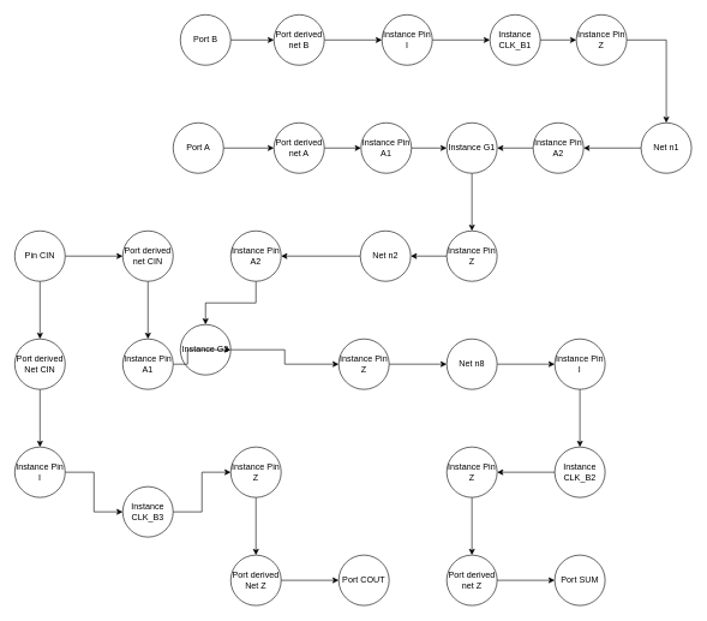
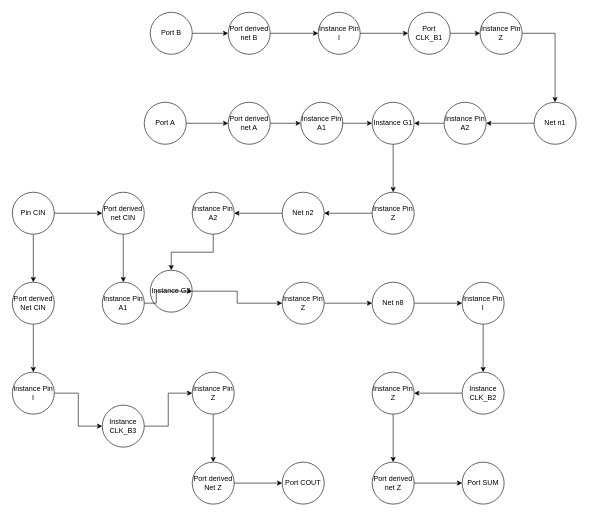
  <mxCell id="0" />
  <mxCell id="1" parent="0" />
  <mxCell id="2" value="" style="edgeStyle=orthogonalEdgeStyle;rounded=0;orthogonalLoop=1;jettySize=auto;html=1;" edge="1" parent="1" source="3" target="5"><mxGeometry relative="1" as="geometry" /></mxCell>
  <mxCell id="3" value="Port B" style="ellipse;whiteSpace=wrap;html=1;aspect=fixed;" vertex="1" parent="1"><mxGeometry x="250" y="20" width="70" height="70" as="geometry" /></mxCell>
  <mxCell id="4" value="" style="edgeStyle=orthogonalEdgeStyle;rounded=0;orthogonalLoop=1;jettySize=auto;html=1;" edge="1" parent="1" source="5" target="7"><mxGeometry relative="1" as="geometry" /></mxCell>
  <mxCell id="5" value="Port derived net B" style="ellipse;whiteSpace=wrap;html=1;aspect=fixed;" vertex="1" parent="1"><mxGeometry x="380" y="20" width="70" height="70" as="geometry" /></mxCell>
  <mxCell id="6" value="" style="edgeStyle=orthogonalEdgeStyle;rounded=0;orthogonalLoop=1;jettySize=auto;html=1;" edge="1" parent="1" source="7" target="9"><mxGeometry relative="1" as="geometry" /></mxCell>
  <mxCell id="7" value="Instance Pin I" style="ellipse;whiteSpace=wrap;html=1;aspect=fixed;" vertex="1" parent="1"><mxGeometry x="530" y="20" width="70" height="70" as="geometry" /></mxCell>
  <mxCell id="8" value="" style="edgeStyle=orthogonalEdgeStyle;rounded=0;orthogonalLoop=1;jettySize=auto;html=1;" edge="1" parent="1" source="9" target="11"><mxGeometry relative="1" as="geometry" /></mxCell>
- <mxCell id="9" value="Instance CLK_B1" style="ellipse;whiteSpace=wrap;html=1;aspect=fixed;" vertex="1" parent="1"><mxGeometry x="680" y="20" width="70" height="70" as="geometry" /></mxCell>
+ <mxCell id="9" value="Port CLK_B1" style="ellipse;whiteSpace=wrap;html=1;aspect=fixed;" vertex="1" parent="1"><mxGeometry x="680" y="20" width="70" height="70" as="geometry" /></mxCell>
  <mxCell id="10" value="" style="edgeStyle=orthogonalEdgeStyle;rounded=0;orthogonalLoop=1;jettySize=auto;html=1;" edge="1" parent="1" source="11" target="13"><mxGeometry relative="1" as="geometry" /></mxCell>
  <mxCell id="11" value="Instance Pin Z" style="ellipse;whiteSpace=wrap;html=1;aspect=fixed;" vertex="1" parent="1"><mxGeometry x="800" y="20" width="70" height="70" as="geometry" /></mxCell>
  <mxCell id="12" value="" style="edgeStyle=orthogonalEdgeStyle;rounded=0;orthogonalLoop=1;jettySize=auto;html=1;" edge="1" parent="1" source="13" target="15"><mxGeometry relative="1" as="geometry" /></mxCell>
  <mxCell id="13" value="Net n1" style="ellipse;whiteSpace=wrap;html=1;aspect=fixed;" vertex="1" parent="1"><mxGeometry x="890" y="170" width="70" height="70" as="geometry" /></mxCell>
  <mxCell id="14" value="" style="edgeStyle=orthogonalEdgeStyle;rounded=0;orthogonalLoop=1;jettySize=auto;html=1;" edge="1" parent="1" source="15" target="17"><mxGeometry relative="1" as="geometry" /></mxCell>
  <mxCell id="15" value="Instance Pin A2" style="ellipse;whiteSpace=wrap;html=1;aspect=fixed;" vertex="1" parent="1"><mxGeometry x="740" y="170" width="70" height="70" as="geometry" /></mxCell>
  <mxCell id="16" value="" style="edgeStyle=orthogonalEdgeStyle;rounded=0;orthogonalLoop=1;jettySize=auto;html=1;" edge="1" parent="1" source="17" target="25"><mxGeometry relative="1" as="geometry" /></mxCell>
  <mxCell id="17" value="Instance G1" style="ellipse;whiteSpace=wrap;html=1;aspect=fixed;" vertex="1" parent="1"><mxGeometry x="620" y="170" width="70" height="70" as="geometry" /></mxCell>
  <mxCell id="18" value="" style="edgeStyle=orthogonalEdgeStyle;rounded=0;orthogonalLoop=1;jettySize=auto;html=1;" edge="1" parent="1" source="19" target="17"><mxGeometry relative="1" as="geometry" /></mxCell>
  <mxCell id="19" value="Instance Pin A1" style="ellipse;whiteSpace=wrap;html=1;aspect=fixed;" vertex="1" parent="1"><mxGeometry x="501" y="170" width="70" height="70" as="geometry" /></mxCell>
  <mxCell id="20" value="" style="edgeStyle=orthogonalEdgeStyle;rounded=0;orthogonalLoop=1;jettySize=auto;html=1;" edge="1" parent="1" source="21" target="19"><mxGeometry relative="1" as="geometry" /></mxCell>
  <mxCell id="21" value="Port derived net A" style="ellipse;whiteSpace=wrap;html=1;aspect=fixed;" vertex="1" parent="1"><mxGeometry x="380" y="170" width="70" height="70" as="geometry" /></mxCell>
  <mxCell id="22" value="" style="edgeStyle=orthogonalEdgeStyle;rounded=0;orthogonalLoop=1;jettySize=auto;html=1;" edge="1" parent="1" source="23" target="21"><mxGeometry relative="1" as="geometry" /></mxCell>
  <mxCell id="23" value="Port A" style="ellipse;whiteSpace=wrap;html=1;aspect=fixed;" vertex="1" parent="1"><mxGeometry x="240" y="170" width="70" height="70" as="geometry" /></mxCell>
  <mxCell id="24" value="" style="edgeStyle=orthogonalEdgeStyle;rounded=0;orthogonalLoop=1;jettySize=auto;html=1;" edge="1" parent="1" source="25" target="27"><mxGeometry relative="1" as="geometry" /></mxCell>
  <mxCell id="25" value="Instance Pin Z" style="ellipse;whiteSpace=wrap;html=1;aspect=fixed;" vertex="1" parent="1"><mxGeometry x="620" y="320" width="70" height="70" as="geometry" /></mxCell>
  <mxCell id="26" value="" style="edgeStyle=orthogonalEdgeStyle;rounded=0;orthogonalLoop=1;jettySize=auto;html=1;" edge="1" parent="1" source="27" target="29"><mxGeometry relative="1" as="geometry" /></mxCell>
- <mxCell id="27" value="Net n2" style="ellipse;whiteSpace=wrap;html=1;aspect=fixed;" vertex="1" parent="1"><mxGeometry x="500" y="320" width="70" height="70" as="geometry" /></mxCell>
+ <mxCell id="27" value="Net n2" style="ellipse;whiteSpace=wrap;html=1;aspect=fixed;" vertex="1" parent="1"><mxGeometry x="470" y="320" width="70" height="70" as="geometry" /></mxCell>
  <mxCell id="28" value="" style="edgeStyle=orthogonalEdgeStyle;rounded=0;orthogonalLoop=1;jettySize=auto;html=1;" edge="1" parent="1" source="29" target="31"><mxGeometry relative="1" as="geometry" /></mxCell>
  <mxCell id="29" value="Instance Pin A2" style="ellipse;whiteSpace=wrap;html=1;aspect=fixed;" vertex="1" parent="1"><mxGeometry x="320" y="320" width="70" height="70" as="geometry" /></mxCell>
  <mxCell id="30" value="" style="edgeStyle=orthogonalEdgeStyle;rounded=0;orthogonalLoop=1;jettySize=auto;html=1;" edge="1" parent="1" source="31" target="33"><mxGeometry relative="1" as="geometry" /></mxCell>
  <mxCell id="31" value="Instance G2" style="ellipse;whiteSpace=wrap;html=1;aspect=fixed;" vertex="1" parent="1"><mxGeometry x="250" y="450" width="70" height="70" as="geometry" /></mxCell>
  <mxCell id="32" value="" style="edgeStyle=orthogonalEdgeStyle;rounded=0;orthogonalLoop=1;jettySize=auto;html=1;" edge="1" parent="1" source="33" target="42"><mxGeometry relative="1" as="geometry" /></mxCell>
  <mxCell id="33" value="Instance Pin Z" style="ellipse;whiteSpace=wrap;html=1;aspect=fixed;" vertex="1" parent="1"><mxGeometry x="470" y="470" width="70" height="70" as="geometry" /></mxCell>
  <mxCell id="34" value="" style="edgeStyle=orthogonalEdgeStyle;rounded=0;orthogonalLoop=1;jettySize=auto;html=1;" edge="1" parent="1" source="35" target="31"><mxGeometry relative="1" as="geometry" /></mxCell>
  <mxCell id="35" value="Instance Pin A1" style="ellipse;whiteSpace=wrap;html=1;aspect=fixed;" vertex="1" parent="1"><mxGeometry x="170" y="470" width="70" height="70" as="geometry" /></mxCell>
  <mxCell id="36" value="" style="edgeStyle=orthogonalEdgeStyle;rounded=0;orthogonalLoop=1;jettySize=auto;html=1;" edge="1" parent="1" source="37" target="35"><mxGeometry relative="1" as="geometry" /></mxCell>
  <mxCell id="37" value="Port derived net CIN" style="ellipse;whiteSpace=wrap;html=1;aspect=fixed;" vertex="1" parent="1"><mxGeometry x="170" y="320" width="70" height="70" as="geometry" /></mxCell>
  <mxCell id="38" value="" style="edgeStyle=orthogonalEdgeStyle;rounded=0;orthogonalLoop=1;jettySize=auto;html=1;" edge="1" parent="1" source="40" target="37"><mxGeometry relative="1" as="geometry" /></mxCell>
  <mxCell id="39" value="" style="edgeStyle=orthogonalEdgeStyle;rounded=0;orthogonalLoop=1;jettySize=auto;html=1;" edge="1" parent="1" source="40" target="53"><mxGeometry relative="1" as="geometry" /></mxCell>
  <mxCell id="40" value="Pin CIN" style="ellipse;whiteSpace=wrap;html=1;aspect=fixed;" vertex="1" parent="1"><mxGeometry x="20" y="320" width="70" height="70" as="geometry" /></mxCell>
  <mxCell id="41" value="" style="edgeStyle=orthogonalEdgeStyle;rounded=0;orthogonalLoop=1;jettySize=auto;html=1;" edge="1" parent="1" source="42" target="44"><mxGeometry relative="1" as="geometry" /></mxCell>
  <mxCell id="42" value="Net n8" style="ellipse;whiteSpace=wrap;html=1;aspect=fixed;" vertex="1" parent="1"><mxGeometry x="620" y="470" width="70" height="70" as="geometry" /></mxCell>
  <mxCell id="43" value="" style="edgeStyle=orthogonalEdgeStyle;rounded=0;orthogonalLoop=1;jettySize=auto;html=1;" edge="1" parent="1" source="44" target="46"><mxGeometry relative="1" as="geometry" /></mxCell>
  <mxCell id="44" value="Instance Pin I" style="ellipse;whiteSpace=wrap;html=1;aspect=fixed;" vertex="1" parent="1"><mxGeometry x="770" y="470" width="70" height="70" as="geometry" /></mxCell>
  <mxCell id="45" value="" style="edgeStyle=orthogonalEdgeStyle;rounded=0;orthogonalLoop=1;jettySize=auto;html=1;" edge="1" parent="1" source="46" target="48"><mxGeometry relative="1" as="geometry" /></mxCell>
  <mxCell id="46" value="Instance CLK_B2" style="ellipse;whiteSpace=wrap;html=1;aspect=fixed;" vertex="1" parent="1"><mxGeometry x="770" y="620" width="70" height="70" as="geometry" /></mxCell>
  <mxCell id="47" value="" style="edgeStyle=orthogonalEdgeStyle;rounded=0;orthogonalLoop=1;jettySize=auto;html=1;" edge="1" parent="1" source="48" target="50"><mxGeometry relative="1" as="geometry" /></mxCell>
  <mxCell id="48" value="Instance Pin&lt;br&gt;Z" style="ellipse;whiteSpace=wrap;html=1;aspect=fixed;" vertex="1" parent="1"><mxGeometry x="620" y="620" width="70" height="70" as="geometry" /></mxCell>
  <mxCell id="49" value="" style="edgeStyle=orthogonalEdgeStyle;rounded=0;orthogonalLoop=1;jettySize=auto;html=1;" edge="1" parent="1" source="50" target="51"><mxGeometry relative="1" as="geometry" /></mxCell>
  <mxCell id="50" value="Port derived net Z" style="ellipse;whiteSpace=wrap;html=1;aspect=fixed;" vertex="1" parent="1"><mxGeometry x="620" y="770" width="70" height="70" as="geometry" /></mxCell>
  <mxCell id="51" value="Port SUM" style="ellipse;whiteSpace=wrap;html=1;aspect=fixed;" vertex="1" parent="1"><mxGeometry x="770" y="770" width="70" height="70" as="geometry" /></mxCell>
  <mxCell id="52" value="" style="edgeStyle=orthogonalEdgeStyle;rounded=0;orthogonalLoop=1;jettySize=auto;html=1;" edge="1" parent="1" source="53" target="55"><mxGeometry relative="1" as="geometry" /></mxCell>
  <mxCell id="53" value="Port derived Net CIN" style="ellipse;whiteSpace=wrap;html=1;aspect=fixed;" vertex="1" parent="1"><mxGeometry x="20" y="470" width="70" height="70" as="geometry" /></mxCell>
  <mxCell id="54" value="" style="edgeStyle=orthogonalEdgeStyle;rounded=0;orthogonalLoop=1;jettySize=auto;html=1;" edge="1" parent="1" source="55" target="57"><mxGeometry relative="1" as="geometry" /></mxCell>
  <mxCell id="55" value="Instance Pin I" style="ellipse;whiteSpace=wrap;html=1;aspect=fixed;" vertex="1" parent="1"><mxGeometry x="20" y="620" width="70" height="70" as="geometry" /></mxCell>
  <mxCell id="56" value="" style="edgeStyle=orthogonalEdgeStyle;rounded=0;orthogonalLoop=1;jettySize=auto;html=1;" edge="1" parent="1" source="57" target="59"><mxGeometry relative="1" as="geometry" /></mxCell>
  <mxCell id="57" value="Instance CLK_B3" style="ellipse;whiteSpace=wrap;html=1;aspect=fixed;" vertex="1" parent="1"><mxGeometry x="170" y="675" width="70" height="70" as="geometry" /></mxCell>
  <mxCell id="58" value="" style="edgeStyle=orthogonalEdgeStyle;rounded=0;orthogonalLoop=1;jettySize=auto;html=1;" edge="1" parent="1" source="59" target="61"><mxGeometry relative="1" as="geometry" /></mxCell>
  <mxCell id="59" value="Instance Pin Z" style="ellipse;whiteSpace=wrap;html=1;aspect=fixed;" vertex="1" parent="1"><mxGeometry x="320" y="620" width="70" height="70" as="geometry" /></mxCell>
  <mxCell id="60" value="" style="edgeStyle=orthogonalEdgeStyle;rounded=0;orthogonalLoop=1;jettySize=auto;html=1;" edge="1" parent="1" source="61" target="62"><mxGeometry relative="1" as="geometry" /></mxCell>
  <mxCell id="61" value="Port derived Net Z" style="ellipse;whiteSpace=wrap;html=1;aspect=fixed;" vertex="1" parent="1"><mxGeometry x="320" y="770" width="70" height="70" as="geometry" /></mxCell>
  <mxCell id="62" value="Port COUT" style="ellipse;whiteSpace=wrap;html=1;aspect=fixed;" vertex="1" parent="1"><mxGeometry x="470" y="770" width="70" height="70" as="geometry" /></mxCell>
